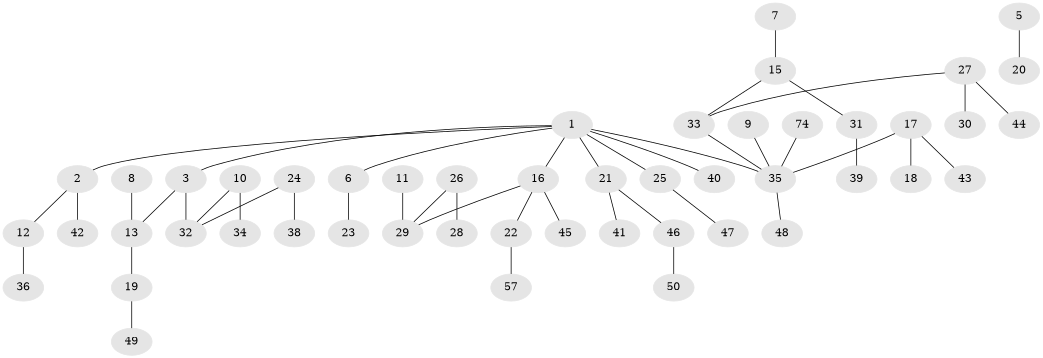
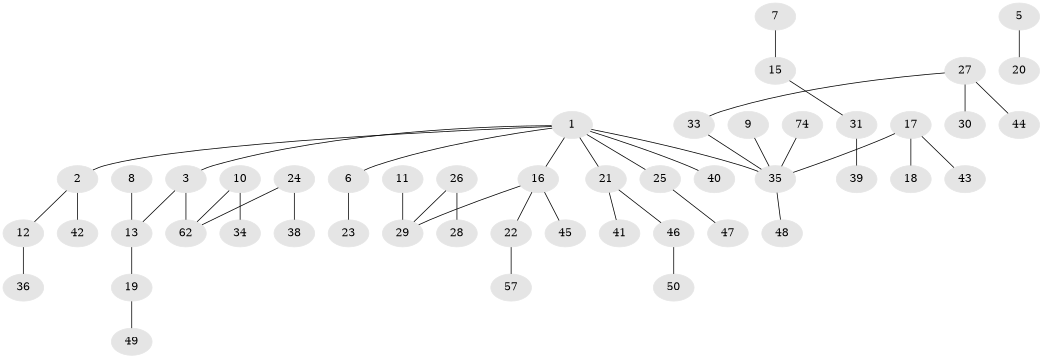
  graph {
    node [color=gray90 style=filled]
    edge [weight=1.0]
    1
    2
    3
    6
    16
    21
    25
    35
    40
    12
    42
    13
-   32
+   32 [label=62]
    23
    29
    22
    45
    41
    46
    47
    48
    36
    19
    5
    20
    7
    15
    31
    33
    8
    9
    10
    34
    11
    49
    n36 [label=74]
    39
    n38 [label=57]
    17
    18
    43
    50
    24
    38
    26
    28
    27
    30
    44
    1 -- 2
    1 -- 3
    1 -- 6
    1 -- 16
    1 -- 21
    1 -- 25
    1 -- 35
    1 -- 40
    2 -- 12
    2 -- 42
    3 -- 13
    3 -- 32
    6 -- 23
    16 -- 29
    16 -- 22
    16 -- 45
    21 -- 41
    21 -- 46
    25 -- 47
    35 -- 48
    12 -- 36
    13 -- 19
    22 -- n38
    46 -- 50
    19 -- 49
    5 -- 20
    7 -- 15
    15 -- 31
-   15 -- 33
    31 -- 39
    33 -- 35
    8 -- 13
    9 -- 35
    10 -- 32
    10 -- 34
    11 -- 29
    n36 -- 35
    17 -- 35
    17 -- 18
    17 -- 43
    24 -- 32
    24 -- 38
    26 -- 29
    26 -- 28
    27 -- 33
    27 -- 30
    27 -- 44
  }
